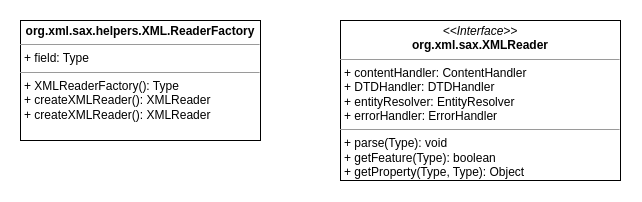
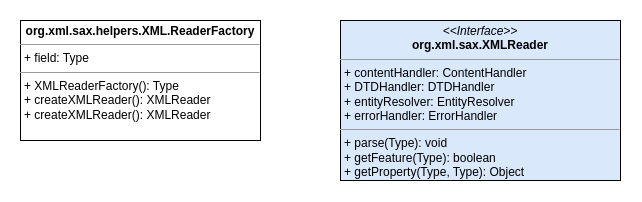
  <mxCell id="0" />
  <mxCell id="1" parent="0" />
  <mxCell id="2" value="&lt;p style=&quot;margin: 0px ; margin-top: 4px ; text-align: center&quot;&gt;&lt;b&gt;org.xml.sax.helpers&lt;/b&gt;&lt;b&gt;.XML.ReaderFactory&lt;/b&gt;&lt;/p&gt;&lt;hr size=&quot;1&quot;&gt;&lt;p style=&quot;margin: 0px ; margin-left: 4px&quot;&gt;+ field: Type&lt;/p&gt;&lt;hr size=&quot;1&quot;&gt;&lt;p style=&quot;margin: 0px 0px 0px 4px&quot;&gt;+ XMLReaderFactory(): Type&lt;/p&gt;&lt;p style=&quot;margin: 0px 0px 0px 4px&quot;&gt;+ createXMLReader(): XMLReader&lt;/p&gt;&lt;p style=&quot;margin: 0px 0px 0px 4px&quot;&gt;+ createXMLReader(): XMLReader&lt;/p&gt;&lt;p style=&quot;margin: 0px ; margin-left: 4px&quot;&gt;&lt;br&gt;&lt;/p&gt;" style="verticalAlign=top;align=left;overflow=fill;fontSize=12;fontFamily=Helvetica;html=1;" vertex="1" parent="1"><mxGeometry x="20" y="20" width="240" height="120" as="geometry" /></mxCell>
- <mxCell id="3" value="&lt;p style=&quot;margin: 0px ; margin-top: 4px ; text-align: center&quot;&gt;&lt;i&gt;&amp;lt;&amp;lt;Interface&amp;gt;&amp;gt;&lt;/i&gt;&lt;br&gt;&lt;b&gt;org.xml.sax.XMLReader&lt;/b&gt;&lt;br&gt;&lt;/p&gt;&lt;hr size=&quot;1&quot;&gt;&lt;p style=&quot;margin: 0px ; margin-left: 4px&quot;&gt;+ contentHandler: ContentHandler&lt;/p&gt;&lt;p style=&quot;margin: 0px 0px 0px 4px&quot;&gt;+ DTDHandler: DTDHandler&lt;/p&gt;&lt;p style=&quot;margin: 0px 0px 0px 4px&quot;&gt;+ entityResolver: EntityResolver&lt;/p&gt;&lt;p style=&quot;margin: 0px 0px 0px 4px&quot;&gt;+ errorHandler: ErrorHandler&lt;/p&gt;&lt;hr size=&quot;1&quot;&gt;&lt;p style=&quot;margin: 0px 0px 0px 4px&quot;&gt;+ parse(Type): void&lt;/p&gt;&lt;p style=&quot;margin: 0px 0px 0px 4px&quot;&gt;+ getFeature(Type): boolean&lt;br&gt;+ getProperty(Type, Type): Object&lt;br&gt;&lt;/p&gt;&lt;p style=&quot;margin: 0px 0px 0px 4px&quot;&gt;+ setFeature(Type): void&lt;br&gt;+ setProperty(Type, Type): void&lt;/p&gt;" style="verticalAlign=top;align=left;overflow=fill;fontSize=12;fontFamily=Helvetica;html=1;" vertex="1" parent="1"><mxGeometry x="340" y="20" width="280" height="160" as="geometry" /></mxCell>
+ <mxCell id="3" value="&lt;p style=&quot;margin: 0px ; margin-top: 4px ; text-align: center&quot;&gt;&lt;i&gt;&amp;lt;&amp;lt;Interface&amp;gt;&amp;gt;&lt;/i&gt;&lt;br&gt;&lt;b&gt;org.xml.sax.XMLReader&lt;/b&gt;&lt;br&gt;&lt;/p&gt;&lt;hr size=&quot;1&quot;&gt;&lt;p style=&quot;margin: 0px ; margin-left: 4px&quot;&gt;+ contentHandler: ContentHandler&lt;/p&gt;&lt;p style=&quot;margin: 0px 0px 0px 4px&quot;&gt;+ DTDHandler: DTDHandler&lt;/p&gt;&lt;p style=&quot;margin: 0px 0px 0px 4px&quot;&gt;+ entityResolver: EntityResolver&lt;/p&gt;&lt;p style=&quot;margin: 0px 0px 0px 4px&quot;&gt;+ errorHandler: ErrorHandler&lt;/p&gt;&lt;hr size=&quot;1&quot;&gt;&lt;p style=&quot;margin: 0px 0px 0px 4px&quot;&gt;+ parse(Type): void&lt;/p&gt;&lt;p style=&quot;margin: 0px 0px 0px 4px&quot;&gt;+ getFeature(Type): boolean&lt;br&gt;+ getProperty(Type, Type): Object&lt;br&gt;&lt;/p&gt;&lt;p style=&quot;margin: 0px 0px 0px 4px&quot;&gt;+ setFeature(Type): void&lt;br&gt;+ setProperty(Type, Type): void&lt;/p&gt;" style="verticalAlign=top;align=left;overflow=fill;fontSize=12;fontFamily=Helvetica;html=1;fillColor=#dae8fc;" vertex="1" parent="1"><mxGeometry x="340" y="20" width="280" height="160" as="geometry" /></mxCell>
